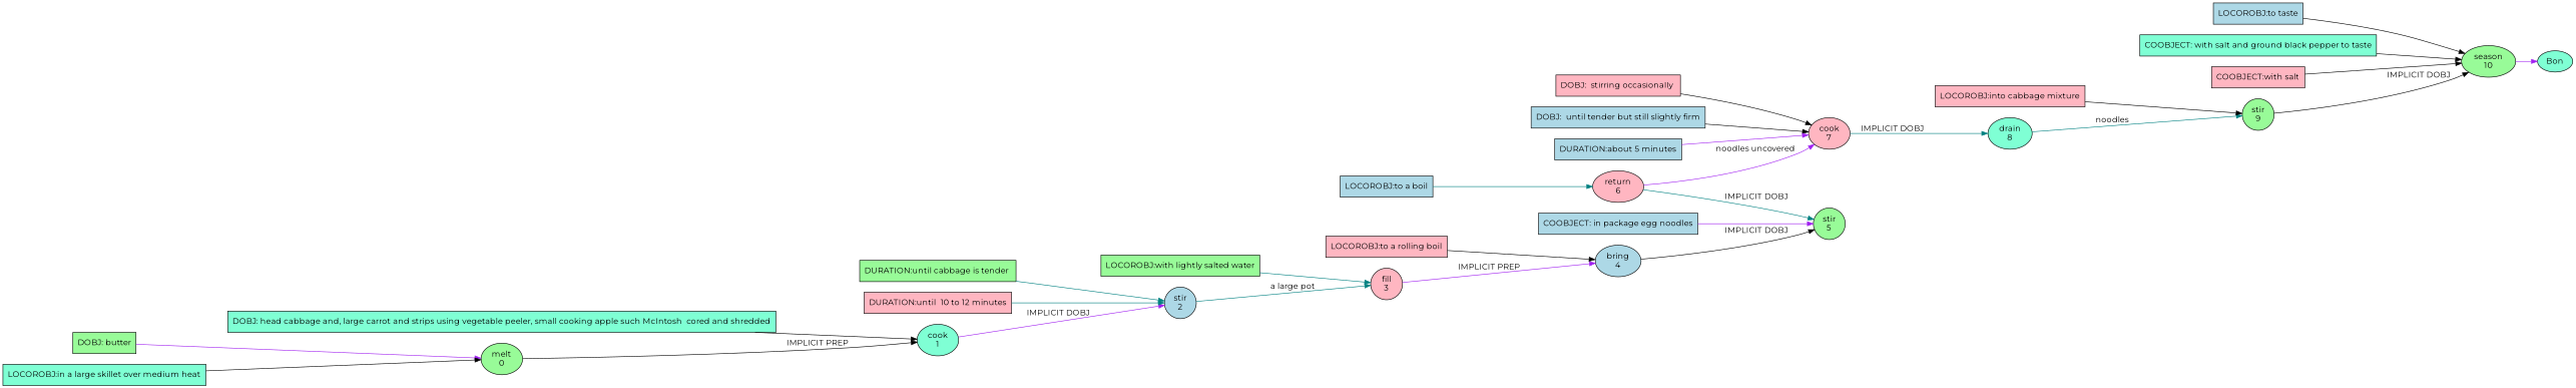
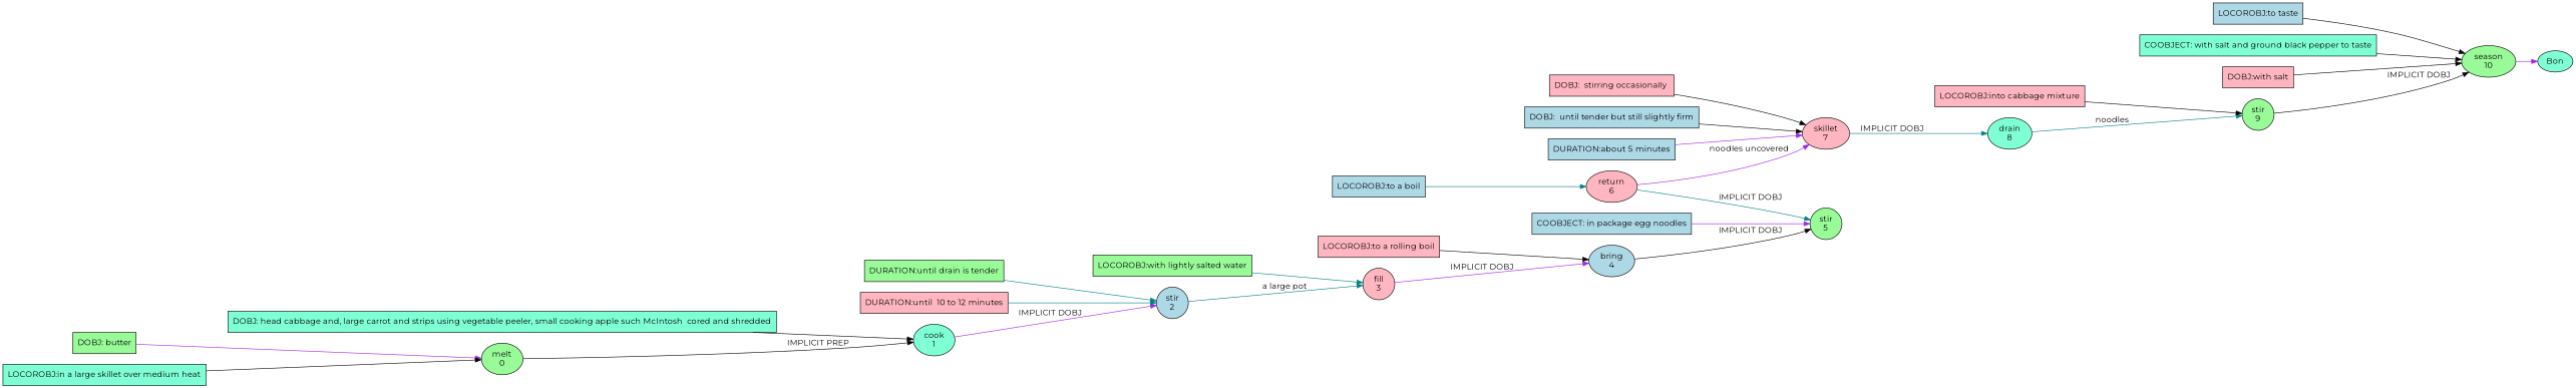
  digraph {
    fontname=Montserrat
    rankdir=LR
    node [fillcolor=lightpink fontname=Montserrat shape=box style=filled]
    edge [color=black fontname=Montserrat]
    n1 [fillcolor=palegreen label="melt\n0" shape=oval]
    n2 [fillcolor=aquamarine label="cook\n1" shape=oval]
    n3 [fillcolor=lightblue label="stir\n2" shape=oval]
    n4 [label="fill\n3" shape=oval]
    n5 [fillcolor=lightblue label="bring\n4" shape=oval]
    n6 [fillcolor=palegreen label="stir\n5" shape=oval]
    n7 [label="return\n6" shape=oval]
-   n8 [label="cook\n7" shape=oval]
+   n8 [label="skillet\n7" shape=oval]
    n9 [fillcolor=aquamarine label="drain\n8" shape=oval]
    n10 [fillcolor=palegreen label="stir\n9" shape=oval]
    n11 [fillcolor=palegreen label="season\n10" shape=oval]
    n12 [fillcolor=aquamarine label=Bon shape=oval]
    n13 [fillcolor=palegreen label="DOBJ: butter"]
    n14 [fillcolor=aquamarine label="LOCOROBJ:in a large skillet over medium heat"]
    n15 [fillcolor=aquamarine label="DOBJ: head cabbage and, large carrot and strips using vegetable peeler, small cooking apple such McIntosh  cored and shredded"]
-   n16 [fillcolor=palegreen label="DURATION:until cabbage is tender "]
+   n16 [fillcolor=palegreen label="DURATION:until drain is tender"]
    n17 [label="DURATION:until  10 to 12 minutes"]
    n18 [fillcolor=palegreen label="LOCOROBJ:with lightly salted water"]
    n19 [label="LOCOROBJ:to a rolling boil"]
    n20 [fillcolor=lightblue label="COOBJECT: in package egg noodles"]
    n21 [fillcolor=lightblue label="LOCOROBJ:to a boil"]
    n22 [label="DOBJ:  stirring occasionally "]
    n23 [fillcolor=lightblue label="DOBJ:  until tender but still slightly firm"]
    n24 [fillcolor=lightblue label="DURATION:about 5 minutes"]
    n25 [label="LOCOROBJ:into cabbage mixture"]
    n26 [fillcolor=lightblue label="LOCOROBJ:to taste"]
    n27 [fillcolor=aquamarine label="COOBJECT: with salt and ground black pepper to taste"]
-   n28 [label="COOBJECT:with salt"]
+   n28 [label="DOBJ:with salt"]
    n1 -> n2 [label="IMPLICIT PREP"]
    n2 -> n3 [color=purple label="IMPLICIT DOBJ"]
    n3 -> n4 [color=teal label="a large pot"]
-   n4 -> n5 [color=purple label="IMPLICIT PREP"]
+   n4 -> n5 [color=purple label="IMPLICIT DOBJ"]
    n5 -> n6 [label="IMPLICIT DOBJ"]
    n7 -> n6 [color=teal label="IMPLICIT DOBJ"]
    n7 -> n8 [color=purple label="noodles uncovered "]
    n8 -> n9 [color=teal label="IMPLICIT DOBJ"]
    n9 -> n10 [color=teal label=noodles]
    n10 -> n11 [label="IMPLICIT DOBJ"]
    n11 -> n12 [color=purple]
    n13 -> n1 [color=purple]
    n14 -> n1
    n15 -> n2
    n16 -> n3 [color=teal]
    n17 -> n3 [color=teal]
    n18 -> n4 [color=teal]
    n19 -> n5
    n20 -> n6 [color=purple]
    n21 -> n7 [color=teal]
    n22 -> n8
    n23 -> n8
    n24 -> n8 [color=purple]
    n25 -> n10
    n26 -> n11
    n27 -> n11
    n28 -> n11
  }
